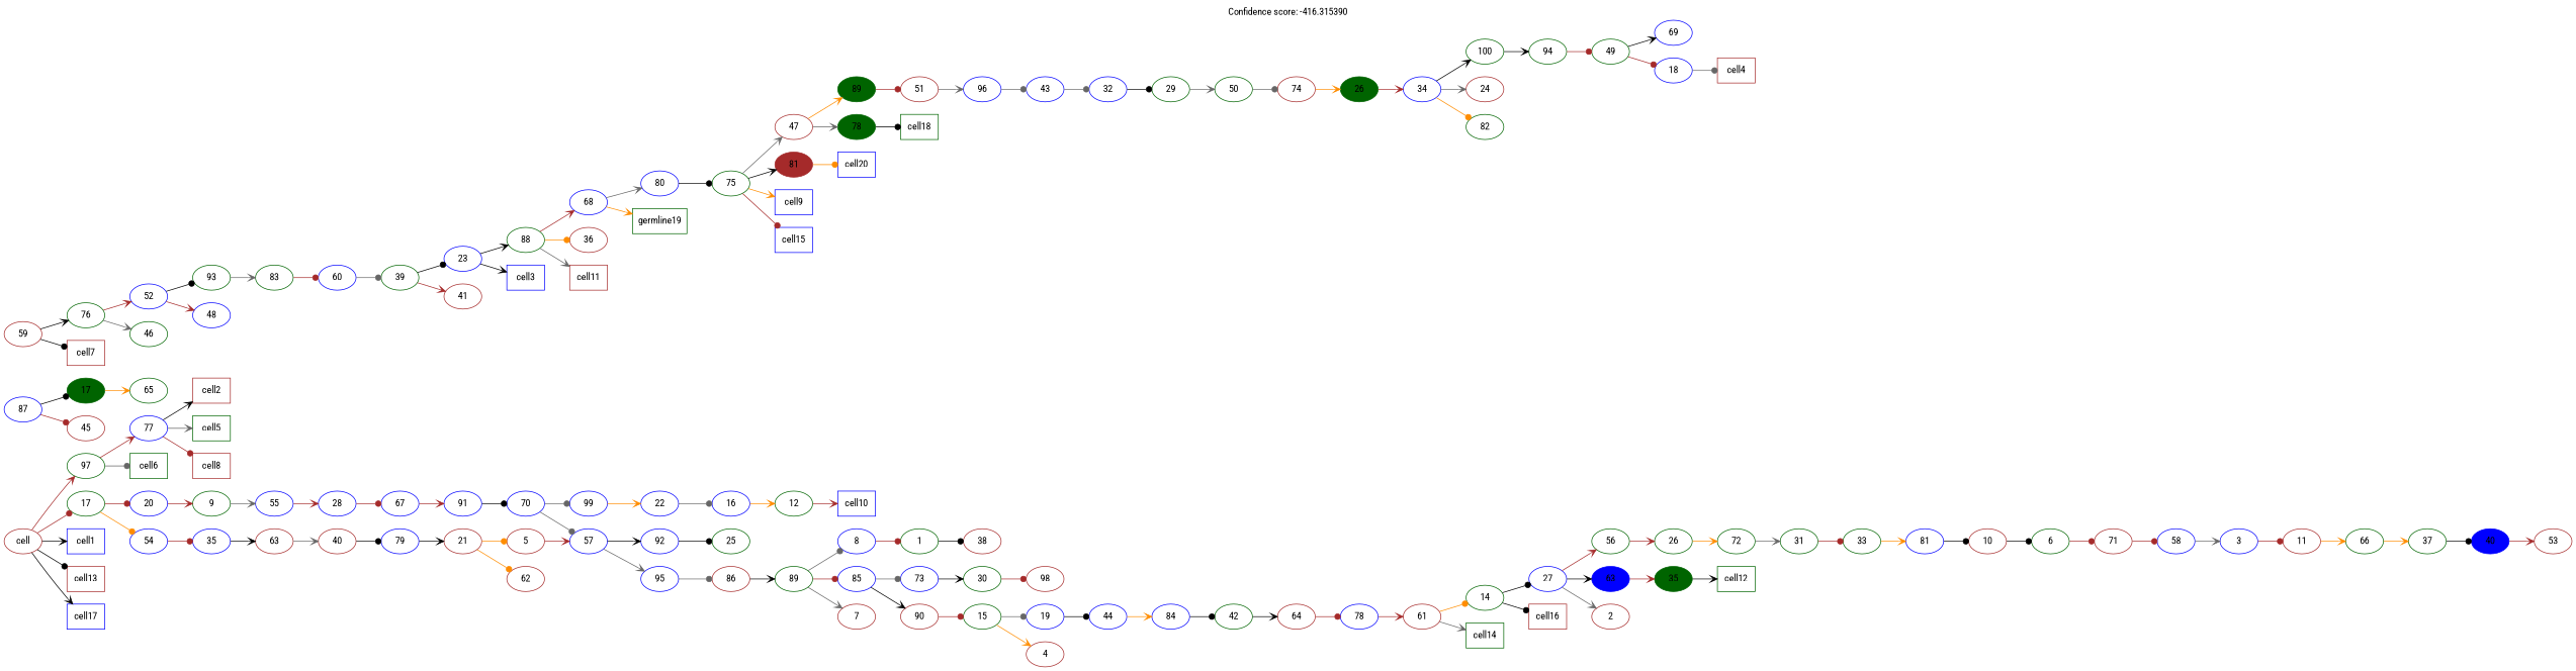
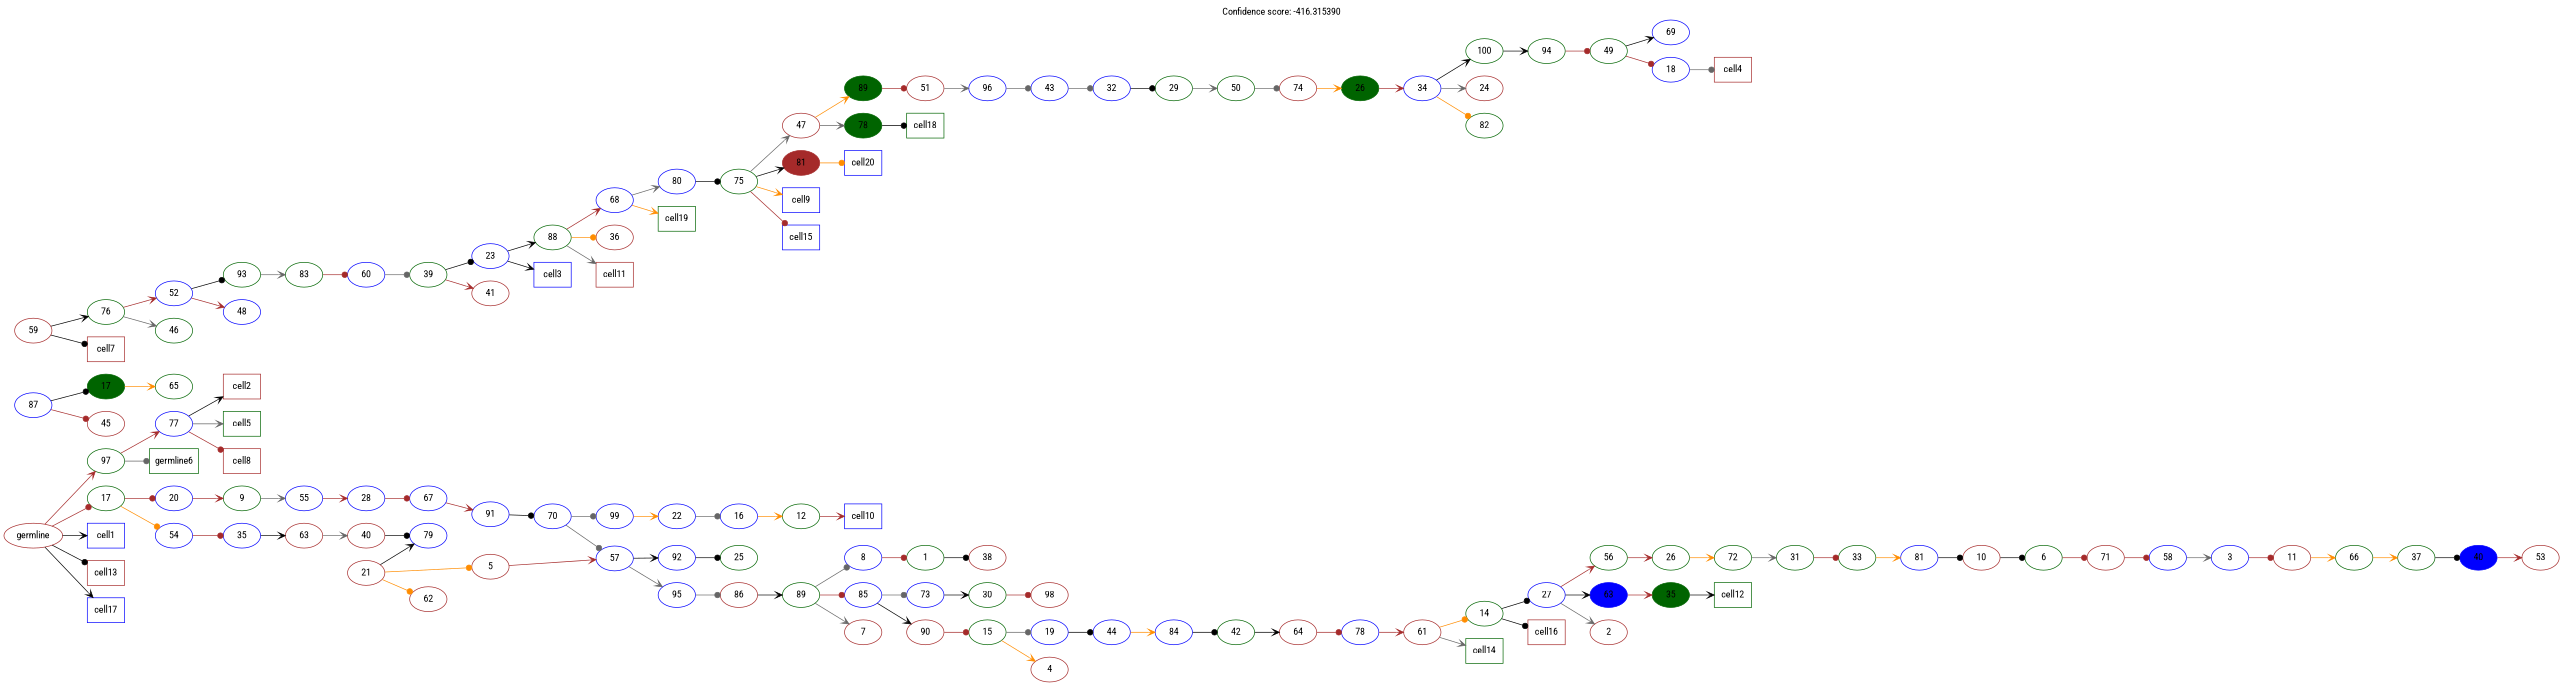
  digraph {
    fontname="Roboto Condensed"
    label="Confidence score: -416.315390"
    labelloc=t
    rankdir=LR
    node [color=blue fontname="Roboto Condensed"]
    edge [arrowhead=vee color=black fontname="Roboto Condensed"]
    n1 [color=darkgreen label=97]
    n2 [label=77]
-   cell6 [color=darkgreen shape=box]
+   cell6 [color=darkgreen shape=box label=germline6]
    cell2 [color=brown shape=box]
    cell5 [color=darkgreen shape=box]
    cell8 [color=brown shape=box]
    n7 [color=darkgreen label=17 style=filled]
    n8 [color=darkgreen label=65]
    n9 [label=87]
    n10 [color=brown label=45]
    n11 [label=16]
    n12 [color=darkgreen label=12]
    cell10 [shape=box]
    n14 [label=22]
    n15 [label=99]
    n16 [label=70]
    n17 [label=57]
    n18 [label=91]
    n19 [label=67]
    n20 [label=28]
    n21 [label=55]
    n22 [color=darkgreen label=9]
    n23 [label=20]
    n24 [label=92]
    n25 [color=darkgreen label=25]
    n26 [color=darkgreen label=1]
    n27 [color=brown label=38]
    n28 [label=8]
    n29 [color=darkgreen label=30]
    n30 [color=brown label=98]
    n31 [label=73]
    n32 [label=40 style=filled]
    n33 [color=brown label=53]
    n34 [color=darkgreen label=49]
    n35 [label=69]
    n36 [label=18]
    cell4 [color=brown shape=box]
    n38 [color=darkgreen label=94]
    n39 [color=darkgreen label=100]
    n40 [label=34]
    n41 [color=brown label=24]
    n42 [color=darkgreen label=82]
    n43 [color=darkgreen label=26 style=filled]
    n44 [color=brown label=74]
    n45 [color=darkgreen label=50]
    n46 [color=darkgreen label=29]
    n47 [label=32]
    n48 [label=43]
    n49 [label=96]
    n50 [color=brown label=51]
    n51 [color=darkgreen label=89 style=filled]
    n52 [color=brown label=47]
    n53 [color=darkgreen label=78 style=filled]
    cell18 [color=darkgreen shape=box]
    n55 [color=darkgreen label=75]
    n56 [color=brown label=81 style=filled]
    cell9 [shape=box]
    cell15 [shape=box]
    cell20 [shape=box]
    n60 [label=80]
    n61 [label=68]
-   cell19 [color=darkgreen shape=box label=germline19]
+   cell19 [color=darkgreen shape=box]
    n63 [color=darkgreen label=88]
    n64 [color=brown label=36]
    cell11 [color=brown shape=box]
    n66 [label=23]
    cell3 [shape=box]
    n68 [color=darkgreen label=39]
    n69 [color=brown label=41]
    n70 [label=60]
    n71 [color=darkgreen label=83]
    n72 [color=darkgreen label=93]
    n73 [label=52]
    n74 [label=48]
    n75 [color=darkgreen label=76]
    n76 [color=darkgreen label=46]
    n77 [color=brown label=59]
    cell7 [color=brown shape=box]
    n79 [color=darkgreen label=37]
    n80 [color=darkgreen label=66]
    n81 [color=brown label=11]
    n82 [label=3]
    n83 [label=58]
    n84 [color=brown label=71]
    n85 [color=darkgreen label=6]
    n86 [color=brown label=10]
    n87 [label=81]
    n88 [color=darkgreen label=33]
    n89 [color=darkgreen label=31]
    n90 [color=darkgreen label=72]
    n91 [color=darkgreen label=26]
    n92 [color=darkgreen label=56]
    n93 [label=63 style=filled]
    n94 [color=darkgreen label=35 style=filled]
    cell12 [color=darkgreen shape=box]
    n96 [label=27]
    n97 [color=brown label=2]
    n98 [color=darkgreen label=14]
    cell16 [color=brown shape=box]
    n100 [color=brown label=61]
    cell14 [color=darkgreen shape=box]
    n102 [label=78]
    n103 [color=brown label=64]
    n104 [color=darkgreen label=42]
    n105 [label=84]
    n106 [label=44]
    n107 [label=19]
    n108 [color=darkgreen label=15]
    n109 [color=brown label=4]
    n110 [color=brown label=90]
    n111 [label=85]
    n112 [color=darkgreen label=89]
    n113 [color=brown label=7]
    n114 [color=brown label=86]
    n115 [label=95]
    n116 [color=brown label=5]
    n117 [color=brown label=21]
    n118 [color=brown label=62]
    n119 [label=79]
    n120 [color=brown label=40]
    n121 [color=brown label=63]
    n122 [label=35]
    n123 [label=54]
    n124 [color=darkgreen label=17]
-   n125 [color=brown label=cell]
+   n125 [color=brown label=germline]
    cell1 [shape=box]
    cell13 [color=brown shape=box]
    cell17 [shape=box]
    n1 -> n2 [color=brown]
    n1 -> cell6 [arrowhead=dot color=gray40]
    n2 -> cell2
    n2 -> cell5 [color=gray40]
    n2 -> cell8 [arrowhead=dot color=brown]
    n7 -> n8 [color=darkorange]
    n9 -> n7 [arrowhead=dot]
    n9 -> n10 [arrowhead=dot color=brown]
    n11 -> n12 [color=darkorange]
    n12 -> cell10 [color=brown]
    n14 -> n11 [arrowhead=dot color=gray40]
    n15 -> n14 [color=darkorange]
    n16 -> n15 [arrowhead=dot color=gray40]
    n16 -> n17 [arrowhead=dot color=gray40]
    n17 -> n24
    n17 -> n115 [color=gray40]
    n18 -> n16 [arrowhead=dot]
    n19 -> n18 [color=brown]
    n20 -> n19 [arrowhead=dot color=brown]
    n21 -> n20 [color=brown]
    n22 -> n21 [color=gray40]
    n23 -> n22 [color=brown]
    n24 -> n25 [arrowhead=dot]
    n26 -> n27 [arrowhead=dot]
    n28 -> n26 [arrowhead=dot color=brown]
    n29 -> n30 [arrowhead=dot color=brown]
    n31 -> n29
    n32 -> n33 [color=brown]
    n34 -> n35
    n34 -> n36 [arrowhead=dot color=brown]
    n36 -> cell4 [arrowhead=dot color=gray40]
    n38 -> n34 [arrowhead=dot color=brown]
    n39 -> n38
    n40 -> n39
    n40 -> n41 [color=gray40]
    n40 -> n42 [arrowhead=dot color=darkorange]
    n43 -> n40 [color=brown]
    n44 -> n43 [color=darkorange]
    n45 -> n44 [arrowhead=dot color=gray40]
    n46 -> n45 [color=gray40]
    n47 -> n46 [arrowhead=dot]
    n48 -> n47 [arrowhead=dot color=gray40]
    n49 -> n48 [arrowhead=dot color=gray40]
    n50 -> n49 [color=gray40]
    n51 -> n50 [arrowhead=dot color=brown]
    n52 -> n51 [color=darkorange]
    n52 -> n53 [color=gray40]
    n53 -> cell18 [arrowhead=dot]
    n55 -> n52 [color=gray40]
    n55 -> n56
    n55 -> cell9 [color=darkorange]
    n55 -> cell15 [arrowhead=dot color=brown]
    n56 -> cell20 [arrowhead=dot color=darkorange]
    n60 -> n55 [arrowhead=dot]
    n61 -> n60 [color=gray40]
    n61 -> cell19 [color=darkorange]
    n63 -> n61 [color=brown]
    n63 -> n64 [arrowhead=dot color=darkorange]
    n63 -> cell11 [color=gray40]
    n66 -> n63
    n66 -> cell3
    n68 -> n66 [arrowhead=dot]
    n68 -> n69 [color=brown]
    n70 -> n68 [arrowhead=dot color=gray40]
    n71 -> n70 [arrowhead=dot color=brown]
    n72 -> n71 [color=gray40]
    n73 -> n72 [arrowhead=dot]
    n73 -> n74 [color=brown]
    n75 -> n73 [color=brown]
    n75 -> n76 [color=gray40]
    n77 -> n75
    n77 -> cell7 [arrowhead=dot]
    n79 -> n32 [arrowhead=dot]
    n80 -> n79 [color=darkorange]
    n81 -> n80 [color=darkorange]
    n82 -> n81 [arrowhead=dot color=brown]
    n83 -> n82 [color=gray40]
    n84 -> n83 [arrowhead=dot color=brown]
    n85 -> n84 [arrowhead=dot color=brown]
    n86 -> n85 [arrowhead=dot]
    n87 -> n86 [arrowhead=dot]
    n88 -> n87 [color=darkorange]
    n89 -> n88 [arrowhead=dot color=brown]
    n90 -> n89 [color=gray40]
    n91 -> n90 [color=darkorange]
    n92 -> n91 [color=brown]
    n93 -> n94 [color=brown]
    n94 -> cell12
    n96 -> n92 [color=brown]
    n96 -> n93
    n96 -> n97 [color=gray40]
    n98 -> n96 [arrowhead=dot]
    n98 -> cell16 [arrowhead=dot]
    n100 -> n98 [arrowhead=dot color=darkorange]
    n100 -> cell14 [color=gray40]
    n102 -> n100 [color=brown]
    n103 -> n102 [arrowhead=dot color=brown]
    n104 -> n103
    n105 -> n104 [arrowhead=dot]
    n106 -> n105 [color=darkorange]
    n107 -> n106 [arrowhead=dot]
    n108 -> n107 [arrowhead=dot color=gray40]
    n108 -> n109 [color=darkorange]
    n110 -> n108 [arrowhead=dot color=brown]
    n111 -> n31 [arrowhead=dot color=gray40]
    n111 -> n110
    n112 -> n28 [arrowhead=dot color=gray40]
    n112 -> n111 [arrowhead=dot color=brown]
    n112 -> n113 [color=gray40]
    n114 -> n112
    n115 -> n114 [arrowhead=dot color=gray40]
    n116 -> n17 [color=brown]
    n117 -> n116 [arrowhead=dot color=darkorange]
    n117 -> n118 [arrowhead=dot color=darkorange]
-   n119 -> n117
+   n117 -> n119
    n120 -> n119 [arrowhead=dot]
    n121 -> n120 [color=gray40]
    n122 -> n121
    n123 -> n122 [arrowhead=dot color=brown]
    n124 -> n23 [arrowhead=dot color=brown]
    n124 -> n123 [arrowhead=dot color=darkorange]
    n125 -> n1 [color=brown]
    n125 -> n124 [arrowhead=dot color=brown]
    n125 -> cell1
    n125 -> cell13 [arrowhead=dot]
    n125 -> cell17
  }
